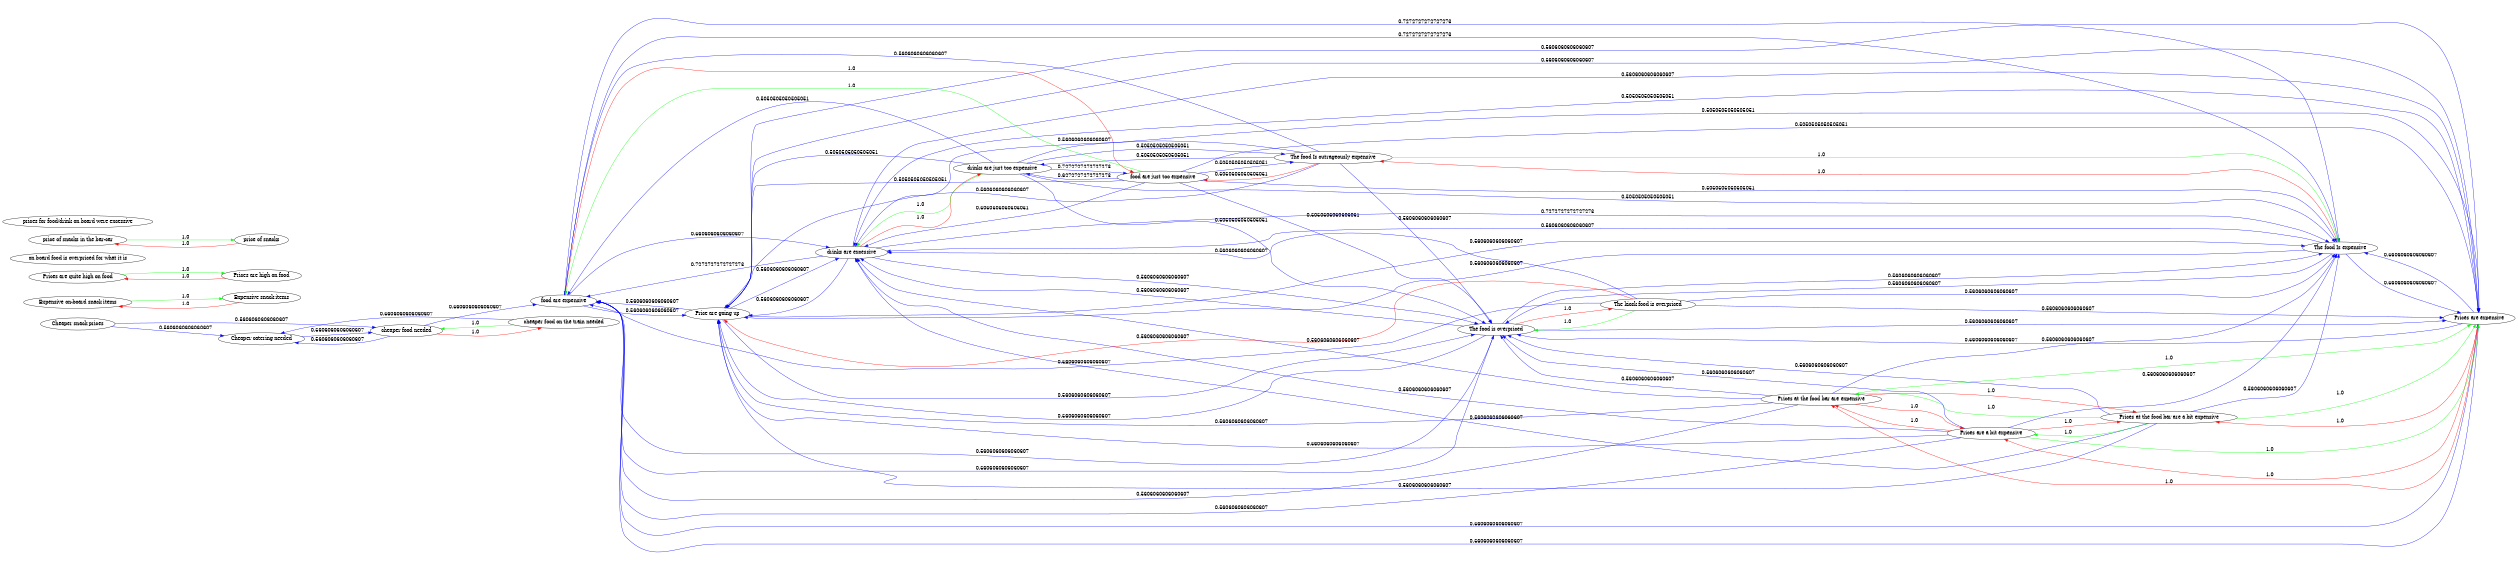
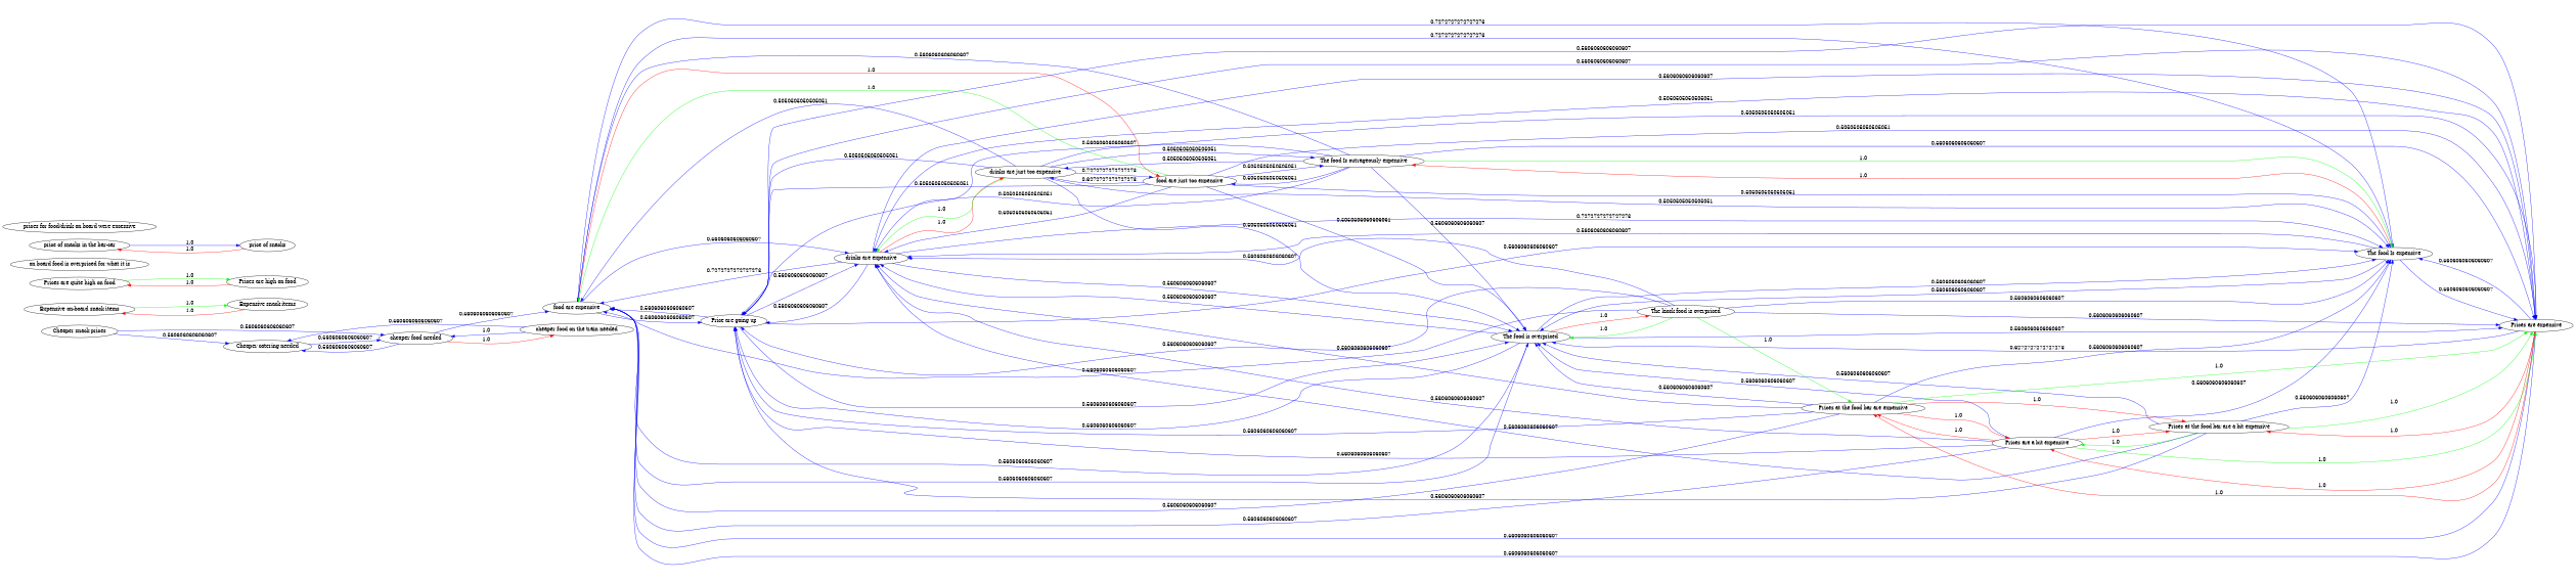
  digraph {
    rankdir=LR
    edge [color=blue]
    "Cheaper catering needed"
    "cheaper food needed"
    "food are expensive"
    "cheaper food on the train needed"
    "Cheaper snack prices"
    "Expensive on-board snack items"
    "Expensive snack items"
    "Price are going up"
    "Prices are expensive"
    "The food Is expensive"
    "The food is overpriced"
-   "drinks are expensive" [label="drinks are excessive"]
+   "drinks are expensive"
    "Prices at the food bar are a bit expensive"
    "Prices at the food bar are expensive"
    "Prices are a bit expensive"
    "The food Is outrageously expensive"
    "The kiosk food is overpriced"
    "drinks are just too expensive"
    "food are just too expensive"
    "Prices are quite high on food"
    "Prices are high on food"
    "on board food is overpriced for what it is"
    "price of snacks in the bar-car"
    "price of snacks"
    "prices for food/drink on board were excessive"
    "Cheaper catering needed" -> "cheaper food needed" [label=0.5606060606060607]
    "cheaper food needed" -> "Cheaper catering needed" [label=0.5606060606060607]
    "cheaper food needed" -> "food are expensive" [label=0.5606060606060607]
    "cheaper food needed" -> "cheaper food on the train needed" [color=red label=1.0]
    "food are expensive" -> "Price are going up" [label=0.5606060606060607]
    "food are expensive" -> "Prices are expensive" [label=0.5606060606060607]
    "food are expensive" -> "The food Is expensive" [label=0.7272727272727273]
    "food are expensive" -> "The food is overpriced" [label=0.5606060606060607]
    "food are expensive" -> "drinks are expensive" [label=0.5606060606060607]
    "food are expensive" -> "food are just too expensive" [color=red label=1.0]
    "cheaper food on the train needed" -> "Cheaper catering needed" [label=0.5606060606060607]
-   "cheaper food on the train needed" -> "cheaper food needed" [color=green label=1.0]
+   "cheaper food on the train needed" -> "cheaper food needed" [label=1.0]
    "Cheaper snack prices" -> "Cheaper catering needed" [label=0.5606060606060607]
    "Cheaper snack prices" -> "cheaper food needed" [label=0.5606060606060607]
    "Expensive on-board snack items" -> "Expensive snack items" [color=green label=1.0]
    "Expensive snack items" -> "Expensive on-board snack items" [color=red label=1.0]
    "Price are going up" -> "food are expensive" [label=0.5606060606060607]
    "Price are going up" -> "Prices are expensive" [label=0.5606060606060607]
    "Price are going up" -> "The food Is expensive" [label=0.5606060606060607]
    "Price are going up" -> "The food is overpriced" [label=0.5606060606060607]
    "Price are going up" -> "drinks are expensive" [label=0.5606060606060607]
    "Prices are expensive" -> "food are expensive" [label=0.5606060606060607]
    "Prices are expensive" -> "Price are going up" [label=0.5606060606060607]
    "Prices are expensive" -> "The food Is expensive" [label=0.5606060606060607]
-   "Prices are expensive" -> "The food is overpriced" [label=0.5606060606060607]
+   "Prices are expensive" -> "The food is overpriced" [label=0.6272727272727273]
    "Prices are expensive" -> "drinks are expensive" [label=0.5050505050505051]
    "Prices are expensive" -> "Prices at the food bar are a bit expensive" [color=red label=1.0]
    "Prices are expensive" -> "Prices at the food bar are expensive" [color=red label=1.0]
    "Prices are expensive" -> "Prices are a bit expensive" [color=red label=1.0]
    "The food Is expensive" -> "food are expensive" [label=0.7272727272727273]
-   "The food Is expensive" -> "Price are going up" [label=0.5606060606060607]
    "The food Is expensive" -> "Prices are expensive" [label=0.5606060606060607]
    "The food Is expensive" -> "The food is overpriced" [label=0.5606060606060607]
    "The food Is expensive" -> "drinks are expensive" [label=0.5606060606060607]
    "The food Is expensive" -> "The food Is outrageously expensive" [color=red label=1.0]
    "The food is overpriced" -> "food are expensive" [label=0.5606060606060607]
    "The food is overpriced" -> "Price are going up" [label=0.5606060606060607]
    "The food is overpriced" -> "Prices are expensive" [label=0.5606060606060607]
    "The food is overpriced" -> "The food Is expensive" [label=0.5606060606060607]
    "The food is overpriced" -> "drinks are expensive" [label=0.5606060606060607]
    "The food is overpriced" -> "The kiosk food is overpriced" [color=red label=1.0]
    "drinks are expensive" -> "food are expensive" [label=0.7272727272727273]
    "drinks are expensive" -> "Price are going up" [label=0.5606060606060607]
    "drinks are expensive" -> "Prices are expensive" [label=0.5606060606060607]
    "drinks are expensive" -> "The food Is expensive" [label=0.7272727272727273]
    "drinks are expensive" -> "The food is overpriced" [label=0.5606060606060607]
    "drinks are expensive" -> "drinks are just too expensive" [color=red label=1.0]
    "Prices at the food bar are a bit expensive" -> "Price are going up" [label=0.5606060606060607]
    "Prices at the food bar are a bit expensive" -> "Prices are expensive" [color=green label=1.0]
    "Prices at the food bar are a bit expensive" -> "The food Is expensive" [label=0.5606060606060607]
    "Prices at the food bar are a bit expensive" -> "The food is overpriced" [label=0.5606060606060607]
    "Prices at the food bar are a bit expensive" -> "drinks are expensive" [label=0.5606060606060607]
-   "Prices at the food bar are a bit expensive" -> "Prices at the food bar are expensive" [color=green label=1.0]
+   "The kiosk food is overpriced" -> "Prices at the food bar are expensive" [color=green label=1.0]
    "Prices at the food bar are a bit expensive" -> "Prices are a bit expensive" [color=green label=1.0]
    "Prices at the food bar are expensive" -> "food are expensive" [label=0.5606060606060607]
    "Prices at the food bar are expensive" -> "Price are going up" [label=0.5606060606060607]
    "Prices at the food bar are expensive" -> "Prices are expensive" [color=green label=1.0]
    "Prices at the food bar are expensive" -> "The food Is expensive" [label=0.5606060606060607]
    "Prices at the food bar are expensive" -> "The food is overpriced" [label=0.5606060606060607]
    "Prices at the food bar are expensive" -> "drinks are expensive" [label=0.5606060606060607]
    "Prices at the food bar are expensive" -> "Prices at the food bar are a bit expensive" [color=red label=1.0]
    "Prices at the food bar are expensive" -> "Prices are a bit expensive" [color=red label=1.0]
    "Prices are a bit expensive" -> "food are expensive" [label=0.5606060606060607]
    "Prices are a bit expensive" -> "Price are going up" [label=0.5606060606060607]
    "Prices are a bit expensive" -> "Prices are expensive" [color=green label=1.0]
    "Prices are a bit expensive" -> "The food Is expensive" [label=0.5606060606060607]
    "Prices are a bit expensive" -> "The food is overpriced" [label=0.5606060606060607]
    "Prices are a bit expensive" -> "drinks are expensive" [label=0.5606060606060607]
    "Prices are a bit expensive" -> "Prices at the food bar are a bit expensive" [color=red label=1.0]
    "Prices are a bit expensive" -> "Prices at the food bar are expensive" [color=red label=1.0]
    "The food Is outrageously expensive" -> "food are expensive" [label=0.5606060606060607]
-   "The food Is outrageously expensive" -> "Price are going up" [label=0.5606060606060607]
+   "The food Is outrageously expensive" -> "Price are going up" [label=0.5050505050505051]
+   "The food Is outrageously expensive" -> "Prices are expensive" [label=0.5606060606060607]
    "The food Is outrageously expensive" -> "The food Is expensive" [color=green label=1.0]
    "The food Is outrageously expensive" -> "The food is overpriced" [label=0.5606060606060607]
    "The food Is outrageously expensive" -> "drinks are expensive" [label=0.5606060606060607]
    "The food Is outrageously expensive" -> "drinks are just too expensive" [label=0.5050505050505051]
-   "The food Is outrageously expensive" -> "food are just too expensive" [color=red label=0.5050505050505051]
+   "The food Is outrageously expensive" -> "food are just too expensive" [label=0.5050505050505051]
    "The kiosk food is overpriced" -> "food are expensive" [label=0.5606060606060607]
-   "The kiosk food is overpriced" -> "Price are going up" [color=red label=0.5606060606060607]
+   "The kiosk food is overpriced" -> "Price are going up" [label=0.5606060606060607]
    "The kiosk food is overpriced" -> "Prices are expensive" [label=0.5606060606060607]
    "The kiosk food is overpriced" -> "The food Is expensive" [label=0.5606060606060607]
    "The kiosk food is overpriced" -> "The food is overpriced" [color=green label=1.0]
    "The kiosk food is overpriced" -> "drinks are expensive" [label=0.5606060606060607]
    "drinks are just too expensive" -> "food are expensive" [label=0.5050505050505051]
    "drinks are just too expensive" -> "Price are going up" [label=0.5050505050505051]
    "drinks are just too expensive" -> "Prices are expensive" [label=0.5050505050505051]
    "drinks are just too expensive" -> "The food Is expensive" [label=0.5050505050505051]
    "drinks are just too expensive" -> "The food is overpriced" [label=0.5050505050505051]
    "drinks are just too expensive" -> "drinks are expensive" [color=green label=1.0]
    "drinks are just too expensive" -> "The food Is outrageously expensive" [label=0.5050505050505051]
    "drinks are just too expensive" -> "food are just too expensive" [label=0.7272727272727273]
    "food are just too expensive" -> "food are expensive" [color=green label=1.0]
    "food are just too expensive" -> "Price are going up" [label=0.5050505050505051]
    "food are just too expensive" -> "Prices are expensive" [label=0.5050505050505051]
    "food are just too expensive" -> "The food Is expensive" [label=0.5050505050505051]
    "food are just too expensive" -> "The food is overpriced" [label=0.5050505050505051]
    "food are just too expensive" -> "drinks are expensive" [label=0.5050505050505051]
    "food are just too expensive" -> "The food Is outrageously expensive" [label=0.5050505050505051]
    "food are just too expensive" -> "drinks are just too expensive" [label=0.6272727272727273]
    "Prices are quite high on food" -> "Prices are high on food" [color=green label=1.0]
    "Prices are high on food" -> "Prices are quite high on food" [color=red label=1.0]
-   "price of snacks in the bar-car" -> "price of snacks" [color=green label=1.0]
+   "price of snacks in the bar-car" -> "price of snacks" [label=1.0]
    "price of snacks" -> "price of snacks in the bar-car" [color=red label=1.0]
  }
